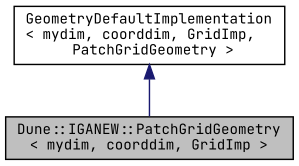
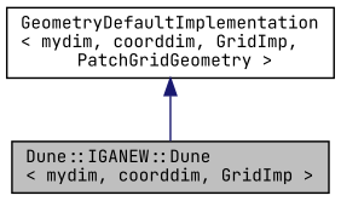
  digraph {
    fontname="JetBrains Mono"
    node [color=black fontname="JetBrains Mono" fontsize=10 shape=record style=filled]
-   n1 [fillcolor=grey75 fontcolor=black height=0.2 label="Dune::IGANEW::PatchGridGeometry\l\< mydim, coorddim, GridImp \>" width=0.4]
+   n1 [fillcolor=grey75 fontcolor=black height=0.2 label="Dune::IGANEW::Dune\l\< mydim, coorddim, GridImp \>" width=0.4]
    n2 [fillcolor=white height=0.2 label="GeometryDefaultImplementation\l\< mydim, coorddim, GridImp,\l PatchGridGeometry \>" width=0.4]
    n2 -> n1 [color=midnightblue dir=back fontname="JetBrains Mono" fontsize=10 labelfontname=Helvetica labelfontsize=10 style=solid]
  }
